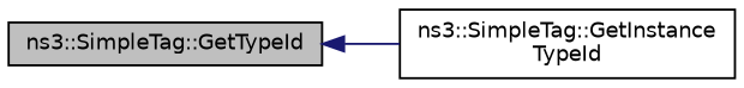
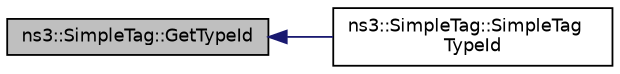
  digraph {
    rankdir=LR
    node [color=black fontname=Helvetica fontsize=10 shape=record style=filled]
    n1 [fillcolor=grey75 fontcolor=black height=0.2 label="ns3::SimpleTag::GetTypeId" width=0.4]
-   n2 [fillcolor=white height=0.2 label="ns3::SimpleTag::GetInstance\lTypeId" width=0.4]
+   n2 [fillcolor=white height=0.2 label="ns3::SimpleTag::SimpleTag\lTypeId" width=0.4]
    n1 -> n2 [color=midnightblue dir=back fontname=Helvetica fontsize=10 labelfontname=Helvetica labelfontsize=10 style=solid]
  }
